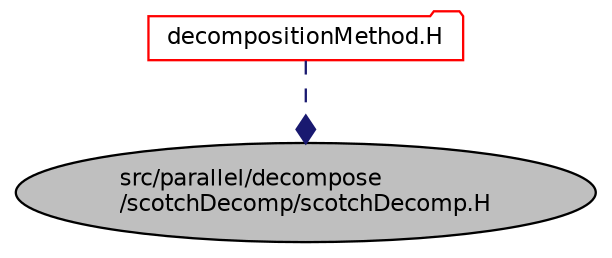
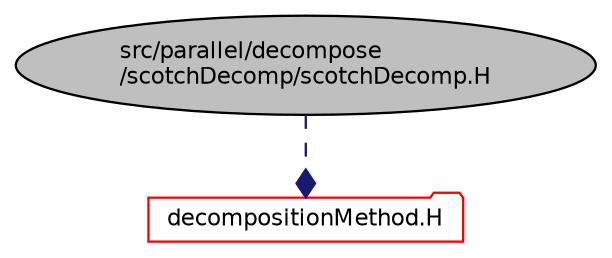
  digraph {
    node [fontname=Helvetica fontsize=10]
    n1 [color=black fillcolor=grey75 fontcolor=black height=0.2 label="src/parallel/decompose\l/scotchDecomp/scotchDecomp.H" shape=ellipse style=filled width=0.4]
    n2 [color=red height=0.2 label="decompositionMethod.H" shape=folder width=0.4]
-   n2 -> n1 [color=midnightblue fontname=Helvetica fontsize=10 labelfontname=Helvetica labelfontsize=10 style=dashed arrowhead=diamond]
+   n1 -> n2 [color=midnightblue fontname=Helvetica fontsize=10 labelfontname=Helvetica labelfontsize=10 style=dashed arrowhead=diamond]
  }
